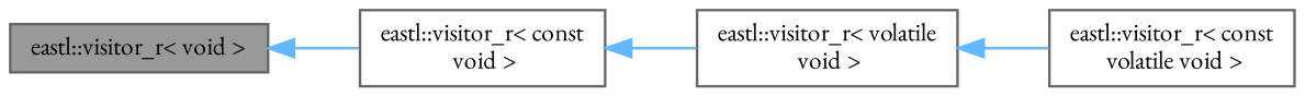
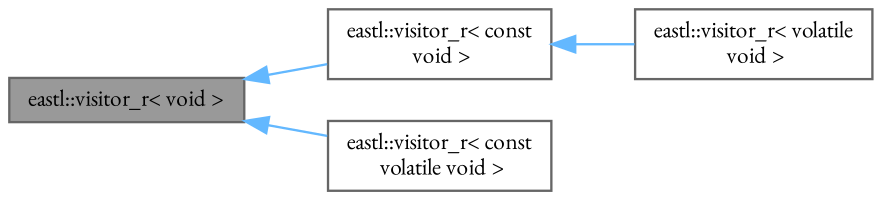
  digraph {
    fontname="EB Garamond"
    rankdir=LR
    node [color=gray40 fillcolor=white fontname="EB Garamond" fontsize=10 shape=box style=filled]
    edge [color=steelblue1 dir=back fontname="EB Garamond" fontsize=10 labelfontname=Helvetica labelfontsize=10 style=solid]
    n1 [fillcolor=grey60 fontcolor=black height=0.2 label="eastl::visitor_r\< void \>" width=0.4]
    n2 [height=0.2 label="eastl::visitor_r\< const\l void \>" width=0.4]
    n3 [height=0.2 label="eastl::visitor_r\< const\l volatile void \>" width=0.4]
    n4 [height=0.2 label="eastl::visitor_r\< volatile\l void \>" width=0.4]
    n1 -> n2
-   n4 -> n3
+   n1 -> n3
    n2 -> n4
  }
